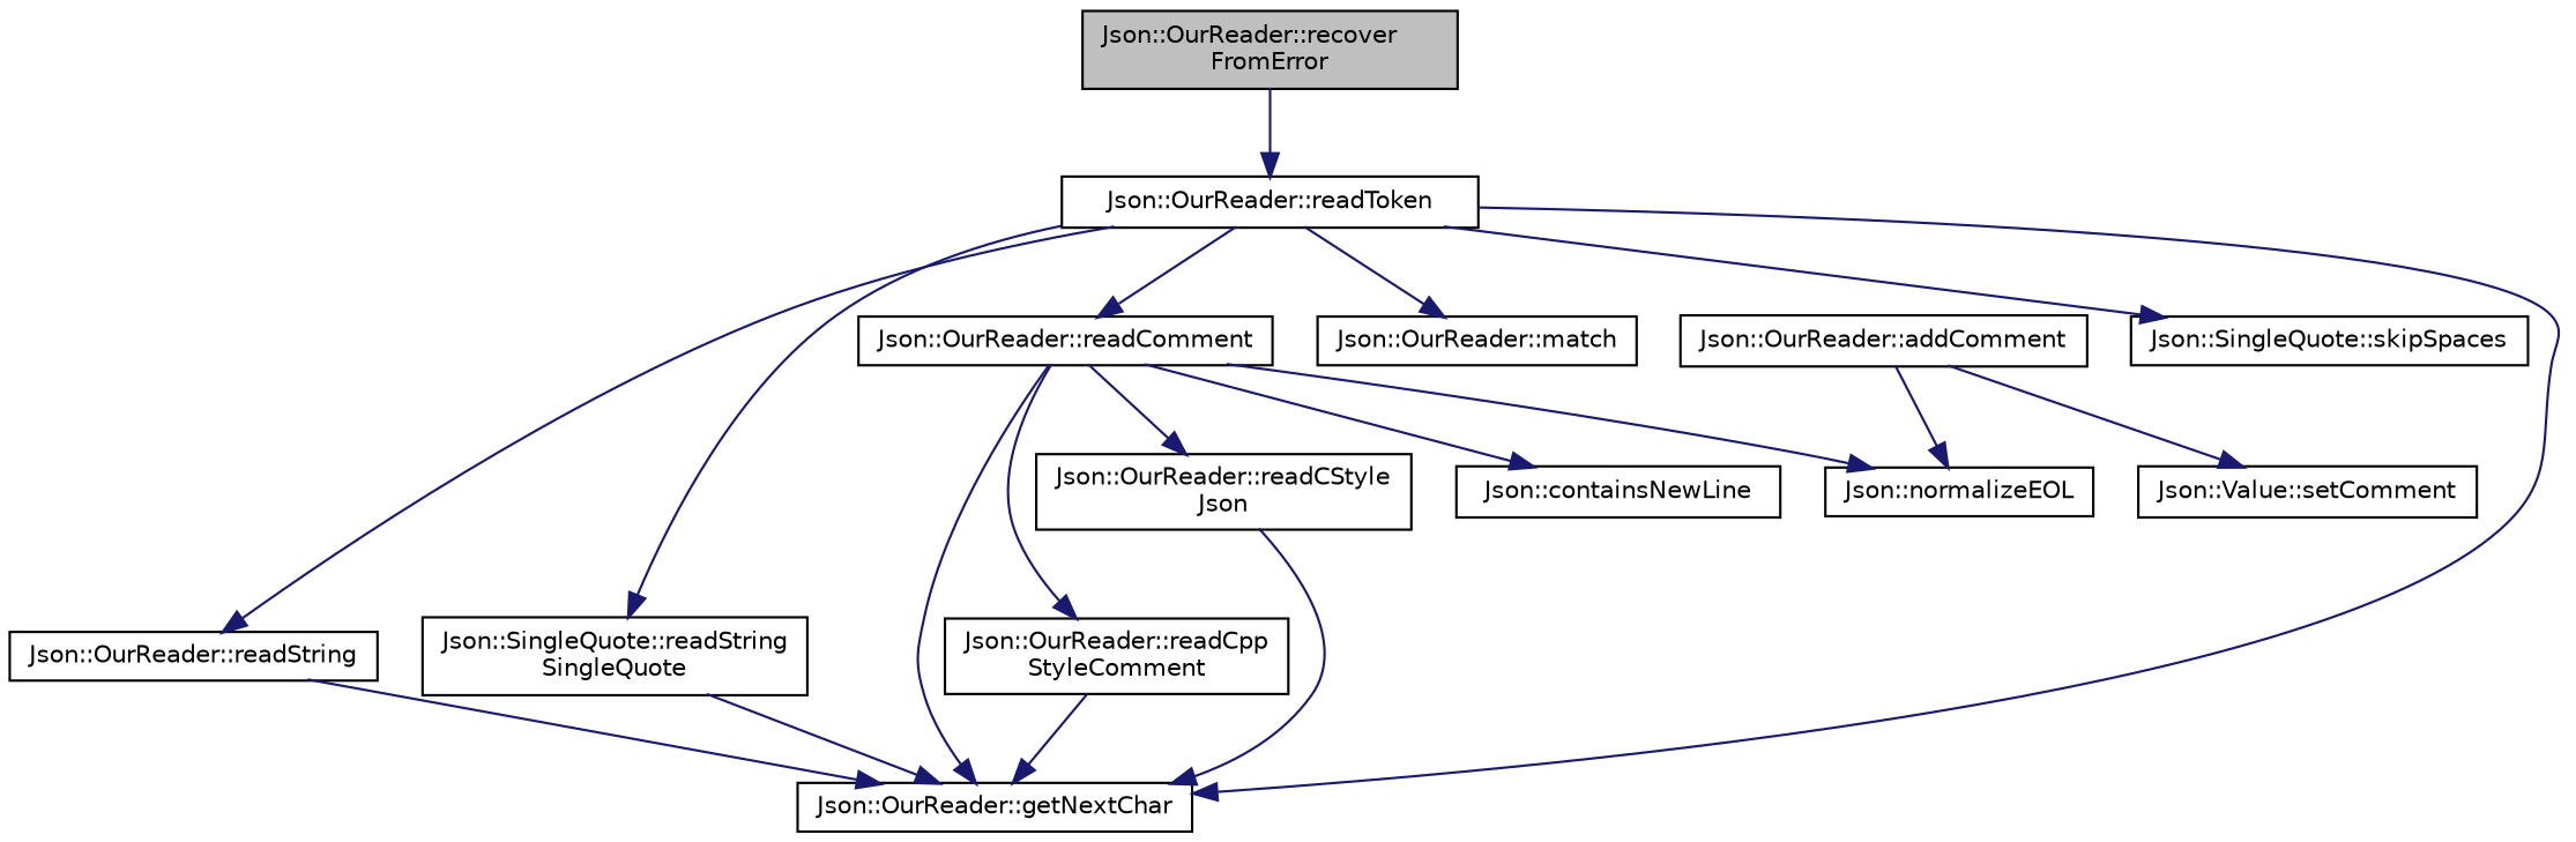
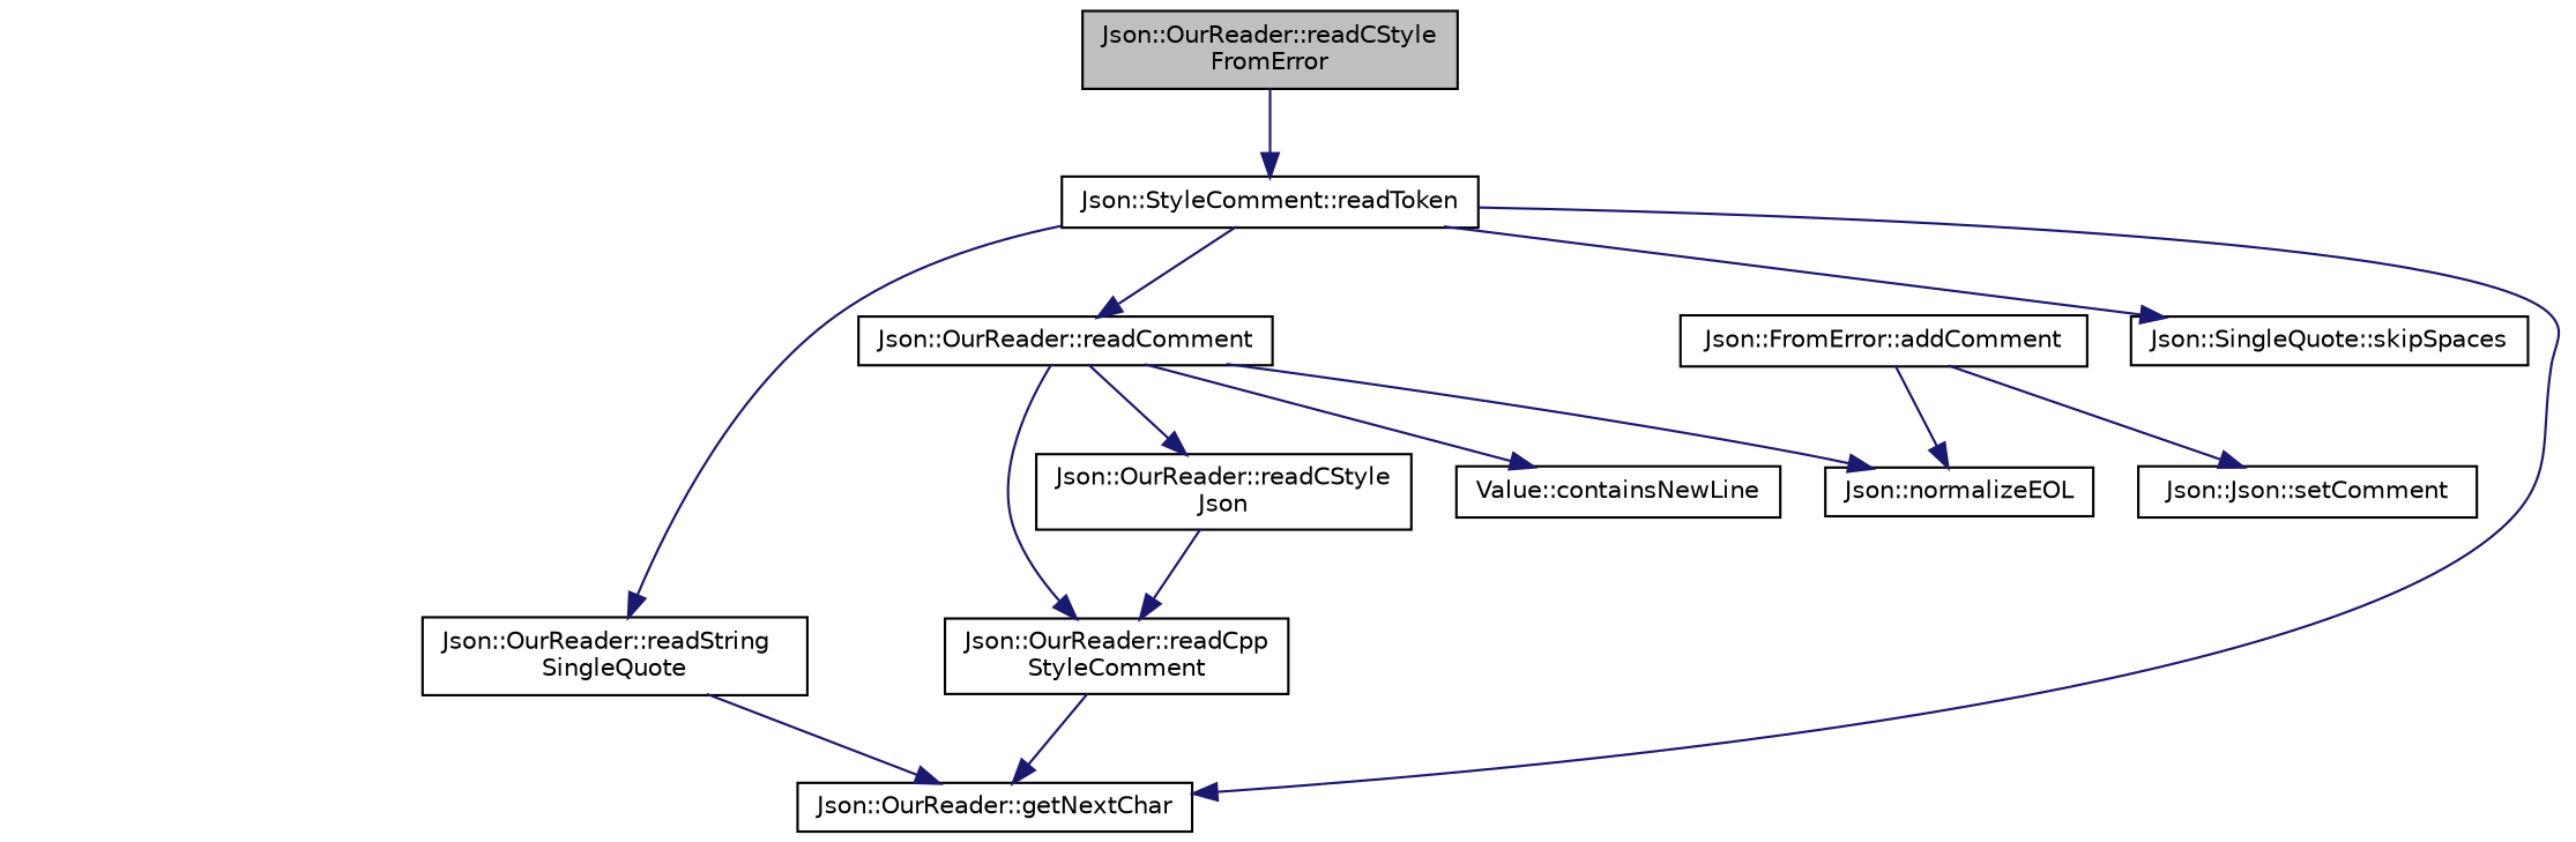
  digraph {
    rankdir=TB
    node [color=black fillcolor=white fontname=Helvetica fontsize=10 shape=record style=filled]
    edge [color=midnightblue fontname=Helvetica fontsize=10 labelfontname=Helvetica labelfontsize=10 style=solid]
-   n1 [fillcolor=grey75 fontcolor=black height=0.2 label="Json::OurReader::recover\lFromError" width=0.4]
-   n2 [height=0.2 label="Json::OurReader::readToken" width=0.4]
+   n1 [fillcolor=grey75 fontcolor=black height=0.2 label="Json::OurReader::readCStyle\lFromError" width=0.4]
+   n2 [height=0.2 label="Json::StyleComment::readToken" width=0.4]
    n3 [height=0.2 label="Json::OurReader::getNextChar" width=0.4]
-   n4 [height=0.2 label="Json::OurReader::match" width=0.4]
    n5 [height=0.2 label="Json::OurReader::readComment" width=0.4]
-   n6 [height=0.2 label="Json::OurReader::readString" width=0.4]
-   n7 [height=0.2 label="Json::SingleQuote::readString\lSingleQuote" width=0.4]
+   n7 [height=0.2 label="Json::OurReader::readString\lSingleQuote" width=0.4]
    n8 [height=0.2 label="Json::SingleQuote::skipSpaces" width=0.4]
-   n9 [height=0.2 label="Json::containsNewLine" width=0.4]
+   n9 [height=0.2 label="Value::containsNewLine" width=0.4]
    n10 [height=0.2 label="Json::OurReader::readCpp\lStyleComment" width=0.4]
    n11 [height=0.2 label="Json::OurReader::readCStyle\lJson" width=0.4]
    n12 [height=0.2 label="Json::normalizeEOL" width=0.4]
-   n13 [height=0.2 label="Json::OurReader::addComment" width=0.4]
-   n14 [height=0.2 label="Json::Value::setComment" width=0.4]
+   n13 [height=0.2 label="Json::FromError::addComment" width=0.4]
+   n14 [height=0.2 label="Json::Json::setComment" width=0.4]
    n1 -> n2
    n2 -> n3
-   n2 -> n4
    n2 -> n5
-   n2 -> n6
    n2 -> n7
    n2 -> n8
-   n5 -> n3
    n5 -> n9
    n5 -> n10
    n5 -> n11
    n5 -> n12
-   n6 -> n3
    n7 -> n3
    n10 -> n3
-   n11 -> n3
+   n11 -> n10
    n13 -> n12
    n13 -> n14
  }
